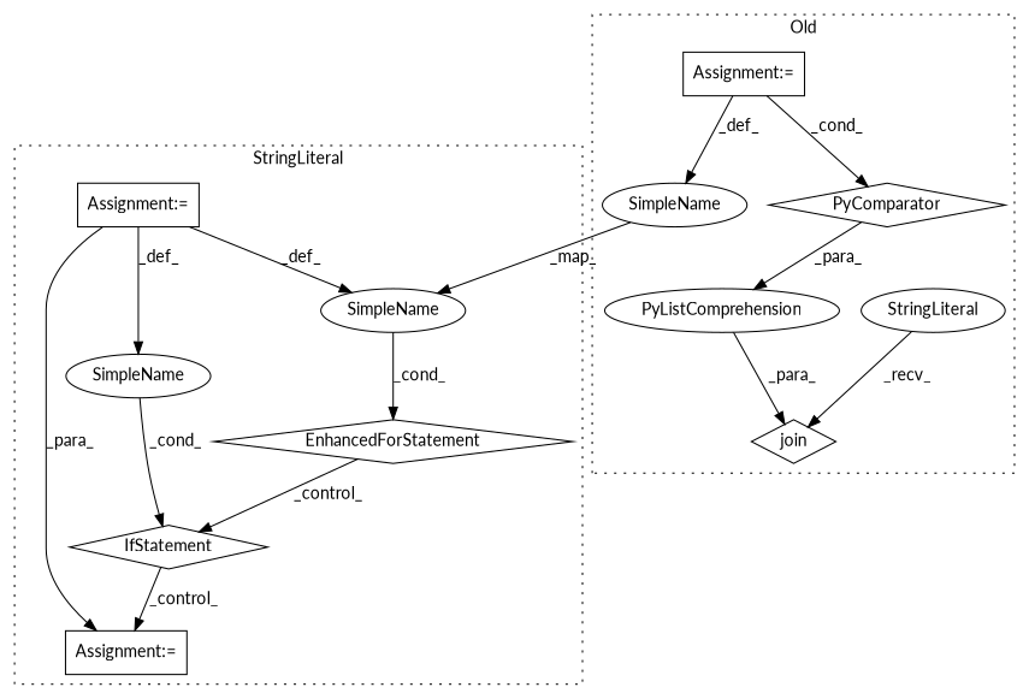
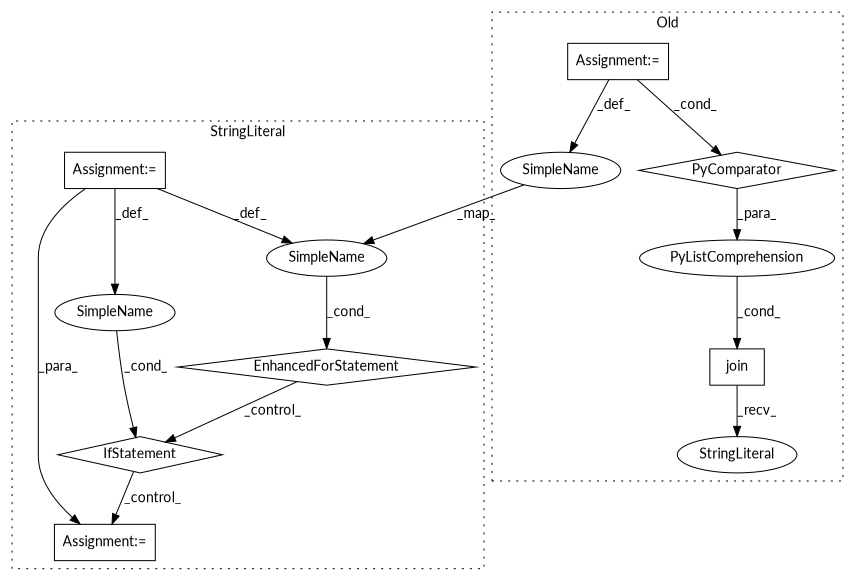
  digraph {
    fontname=Lato
    node [a=7 fontname=Lato l=3 s=6363 shape=ellipse]
    edge [fontname=Lato]
-   n1 [a=32 l="18,-5" label=join s="6220,6393" shape=diamond]
+   n1 [a=32 l="18,-5" label=join s="6220,6393" shape=box]
    n2 [a=45 label=StringLiteral s=6216]
    n3 [l=22 label="Assignment:=" shape=box]
    n4 [a=113 l=22 label=PyComparator shape=diamond]
    n5 [a=109 l=155 label=PyListComprehension s=6238]
    n6 [a=42 label=SimpleName s=6366]
    n7 [a=70 l="57,2" label=EnhancedForStatement s="6253,6324" shape=diamond]
    n8 [l="57,2" label="Assignment:=" s="6253,6324" shape=box]
    n9 [l=1 label="Assignment:=" s=6562 shape=box]
    n10 [a=42 label=SimpleName s=6314]
    n11 [a=25 l="4,2" label=IfStatement s="6361,6438" shape=diamond]
    n12 [a=42 label=SimpleName l="" s=""]
    subgraph cluster_1 {
      label=Old
      style=dotted
      n1
      n2
      n3
      n4
      n5
      n6
    }
    subgraph cluster_2 {
      label=StringLiteral
      style=dotted
      n7
      n8
      n9
      n10
      n11
      n12
    }
-   n2 -> n1 [label=_recv_]
+   n1 -> n2 [label=_recv_]
    n3 -> n4 [label=_cond_]
    n3 -> n6 [label=_def_]
    n4 -> n5 [label=_para_]
-   n5 -> n1 [label=_para_]
+   n5 -> n1 [label=_cond_]
    n6 -> n10 [label=_map_]
    n7 -> n11 [label=_control_]
    n8 -> n9 [label=_para_]
    n8 -> n10 [label=_def_]
    n8 -> n12 [label=_def_]
    n10 -> n7 [label=_cond_]
    n11 -> n9 [label=_control_]
    n12 -> n11 [label=_cond_]
  }
